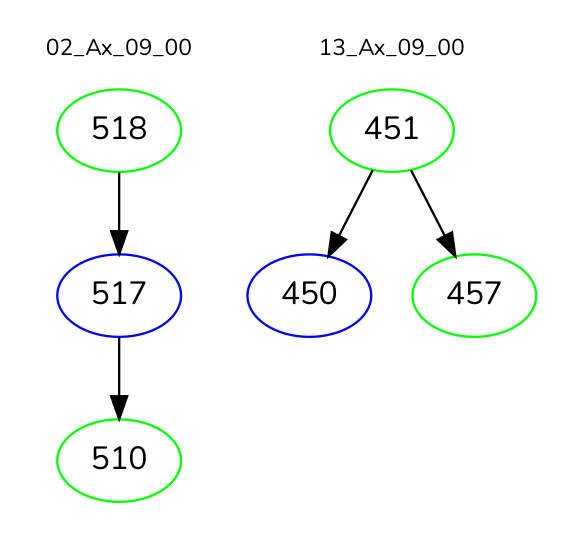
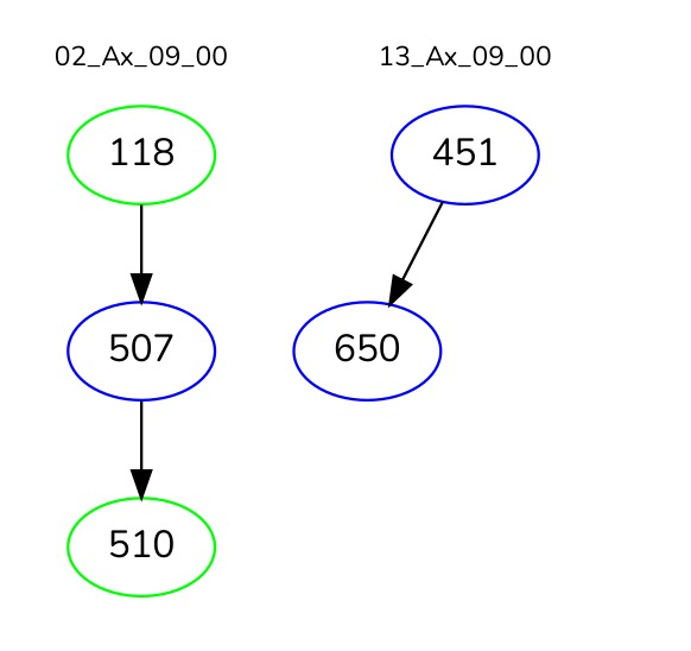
  digraph {
    fontname=Nunito
    node [color=blue fontname=Nunito]
    edge [color=black fontname=Nunito]
-   n1 [label=517]
+   n1 [label=507]
    n2 [color=green label=510]
-   n3 [color=green label=518]
-   n4 [color=green label=451]
-   n5 [label=450]
-   n6 [color=green label=457]
+   n3 [color=green label=118]
+   n4 [label=451]
+   n5 [label=650]
    subgraph cluster_1 {
      color=white
      fontsize=10
      label="02_Ax_09_00"
      n1
      n2
      n3
    }
    subgraph cluster_2 {
      color=white
      fontsize=10
      label="13_Ax_09_00"
      n4
      n5
-     n6
    }
    n1 -> n2
    n3 -> n1
    n4 -> n5
-   n4 -> n6
  }
